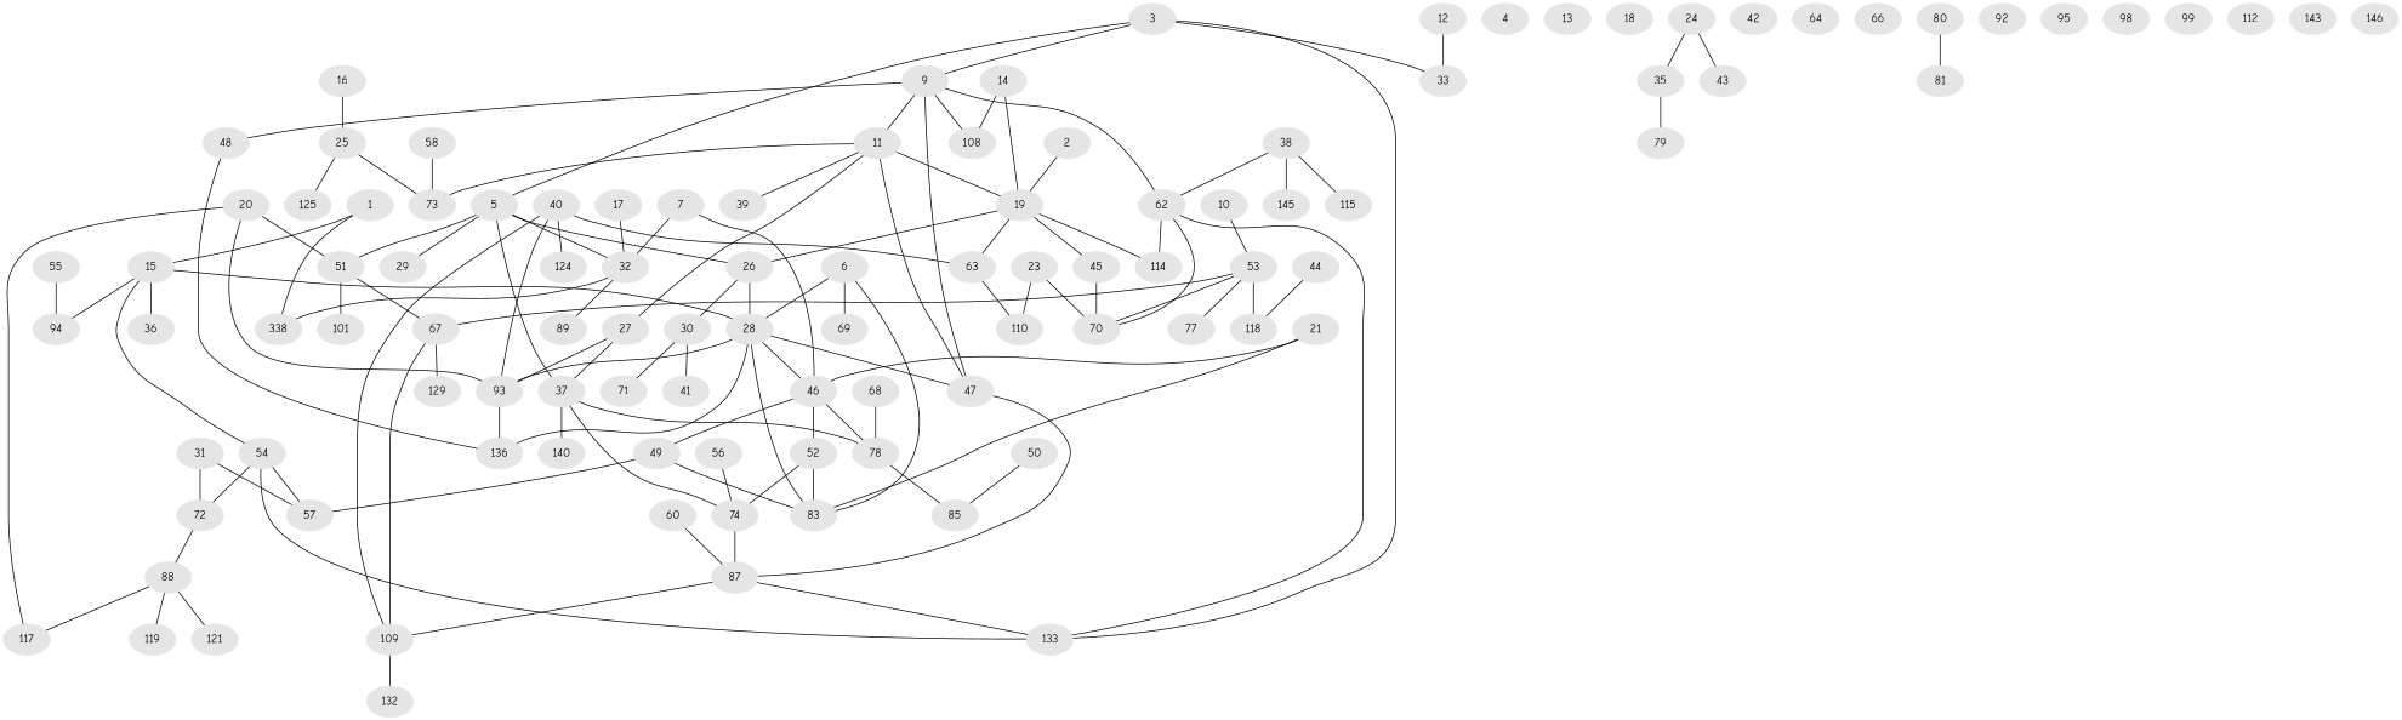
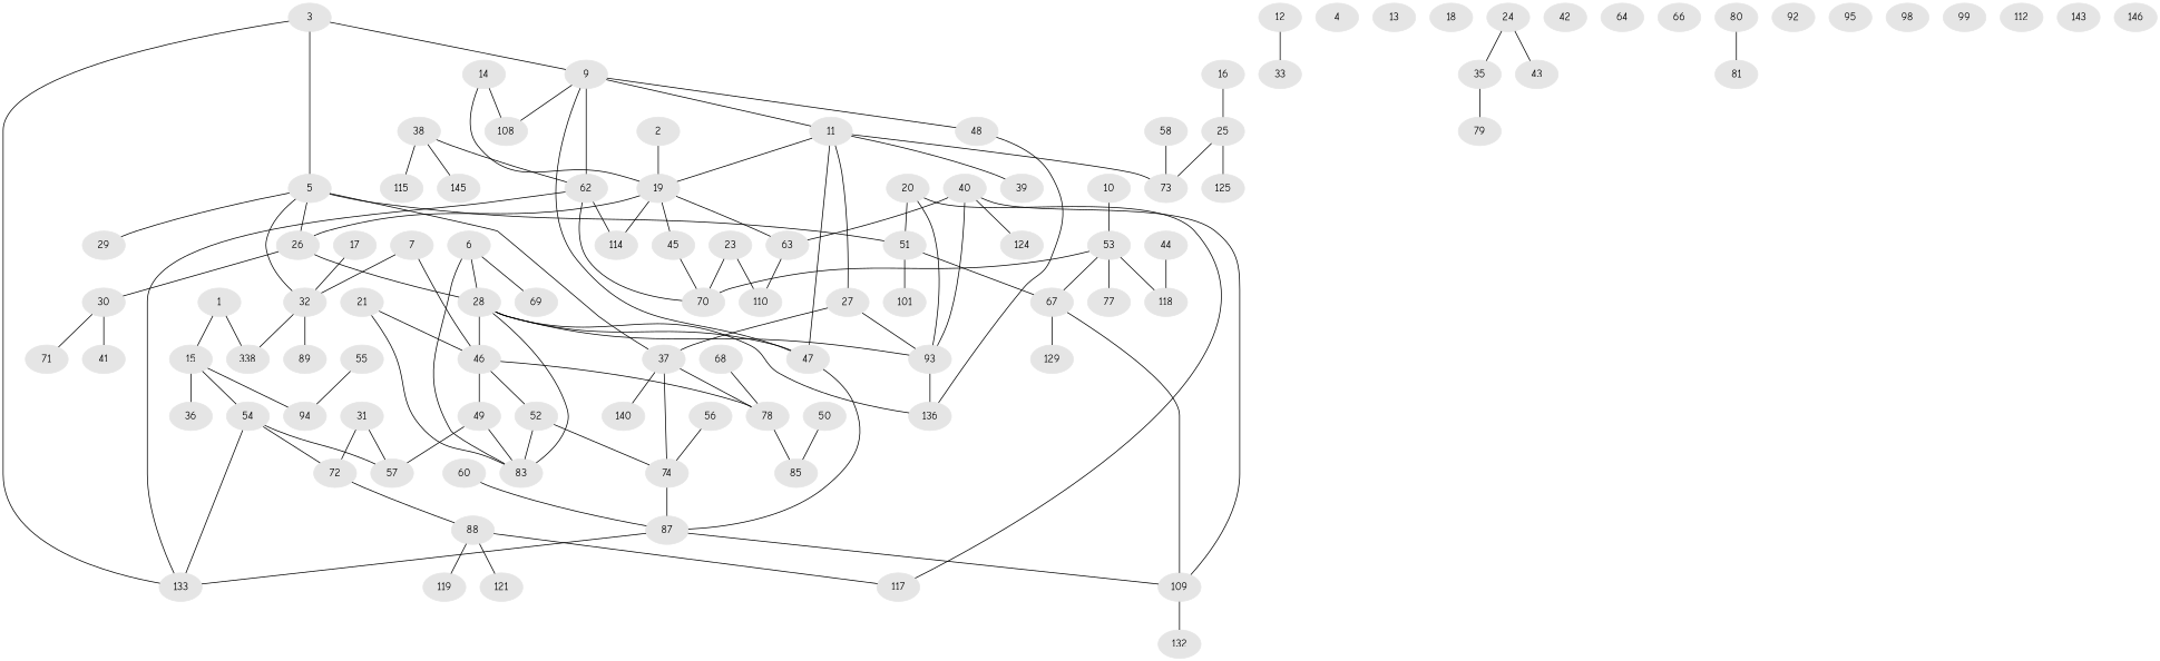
  graph {
    fontname="Comic Neue"
    node [color=gray90 fontname="Comic Neue" style=filled]
    edge [fontname="Comic Neue"]
    15 [super="+103"]
    28 [super="+102"]
    36
    54 [super="+128"]
    94
    1
    n7 [label=338 super="+147"]
    19 [super="+105"]
    26 [super="+59"]
    45
    63
    114
    2
    3 [super="+22"]
    5 [super="+76"]
    9 [super="+144"]
    33
    133 [super="+139"]
    29
    32 [super="+34"]
    37 [super="+61"]
    51 [super="+149"]
    11 [super="+97"]
    47 [super="+131"]
    48
    62 [super="+141"]
    108
    4
    30 [super="+134"]
    89
    74
    78 [super="+82"]
    140
    67 [super="+127"]
    101
    6 [super="+8"]
    69
    83 [super="+142"]
    46 [super="+104"]
    93 [super="+100"]
    136 [super="+148"]
    7 [super="+84"]
    49
    52
    27 [super="+75"]
    39
    73 [super="+120"]
    87 [super="+130"]
    70 [super="+107"]
    53 [super="+86"]
    118
    77
    10
    12 [super="+106"]
    13
    14
    57
    72 [super="+122"]
    25 [super="+91"]
    125
    16
    17
    18
    110 [super="+123"]
    20 [super="+137"]
    117
    21
    23 [super="+116"]
    35 [super="+96"]
    79
    24
    43
    41
    71
    31 [super="+135"]
    88 [super="+90"]
    85
    38 [super="+111"]
    115
    145
    40 [super="+113"]
    109 [super="+126"]
    124
    132
    42
    44
    50
    129
    55 [super="+65"]
    56
    58
    60
    64
    66
    68
    119
    121
    80
    81
    92
    95
    98
    99
    112
    143
    146
-   15 -- 28
    15 -- 36
    15 -- 54
    15 -- 94
    28 -- 47
    28 -- 83
    28 -- 46
    28 -- 93
    28 -- 136
    54 -- 133
    54 -- 57
    54 -- 72
    1 -- 15
    1 -- n7
    19 -- 26
    19 -- 45
    19 -- 63
    19 -- 114
    26 -- 28
    26 -- 30
    45 -- 70
    63 -- 110
    2 -- 19
    3 -- 5
    3 -- 9
-   3 -- 33
    3 -- 133
    5 -- 26
    5 -- 29
    5 -- 32
    5 -- 37
    5 -- 51 [weight=2]
    9 -- 11 [weight=2]
    9 -- 47
    9 -- 48
    9 -- 62
    9 -- 108
    32 -- n7
    32 -- 89
    37 -- 74
    37 -- 78
    37 -- 140
    51 -- 67
    51 -- 101 [weight=2]
    11 -- 19
    11 -- 47
    11 -- 27
    11 -- 39
    11 -- 73
    47 -- 87
    48 -- 136
    62 -- 114
    62 -- 133
    62 -- 70
    30 -- 41
    30 -- 71
    74 -- 87
    78 -- 85
    67 -- 109
    67 -- 129
    6 -- 28
    6 -- 69
    6 -- 83
    46 -- 78
    46 -- 49
    46 -- 52
    93 -- 136
    7 -- 32
    7 -- 46
    49 -- 83
    49 -- 57
    52 -- 74
    52 -- 83
    27 -- 37
    27 -- 93
    87 -- 133
    87 -- 109
    53 -- 67
    53 -- 70
    53 -- 118
    53 -- 77
    10 -- 53
    12 -- 33
    14 -- 19
    14 -- 108
    72 -- 88
    25 -- 73
    25 -- 125
    16 -- 25
    17 -- 32
    20 -- 51
    20 -- 93
    20 -- 117
    21 -- 83
    21 -- 46
    23 -- 70 [weight=2]
    23 -- 110
    35 -- 79
    24 -- 35
    24 -- 43
    31 -- 57
    31 -- 72
    88 -- 117
    88 -- 119
    88 -- 121
    38 -- 62
    38 -- 115
    38 -- 145
    40 -- 63
    40 -- 93
    40 -- 109
    40 -- 124
    109 -- 132
    44 -- 118
    50 -- 85
    55 -- 94
    56 -- 74
    58 -- 73
    60 -- 87
    68 -- 78
    80 -- 81
  }
